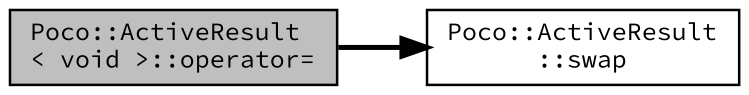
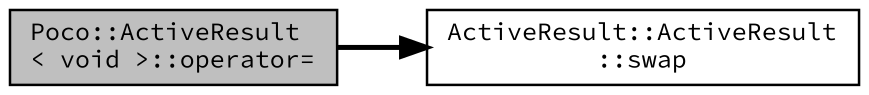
  digraph {
    rankdir=LR
    fontname="Source Code Pro"
    node [color=black fontname="Source Code Pro" fontsize=10 shape=box style=filled]
    n1 [fillcolor=grey75 fontcolor=black height=0.2 label="Poco::ActiveResult\l\< void \>::operator=" width=0.4]
-   n2 [fillcolor=white height=0.2 label="Poco::ActiveResult\l::swap" width=0.4]
+   n2 [fillcolor=white height=0.2 label="ActiveResult::ActiveResult\l::swap" width=0.4]
    n1 -> n2 [color=black fontname="Source Code Pro" fontsize=10 labelfontname=Helvetica labelfontsize=10 style=bold]
  }
